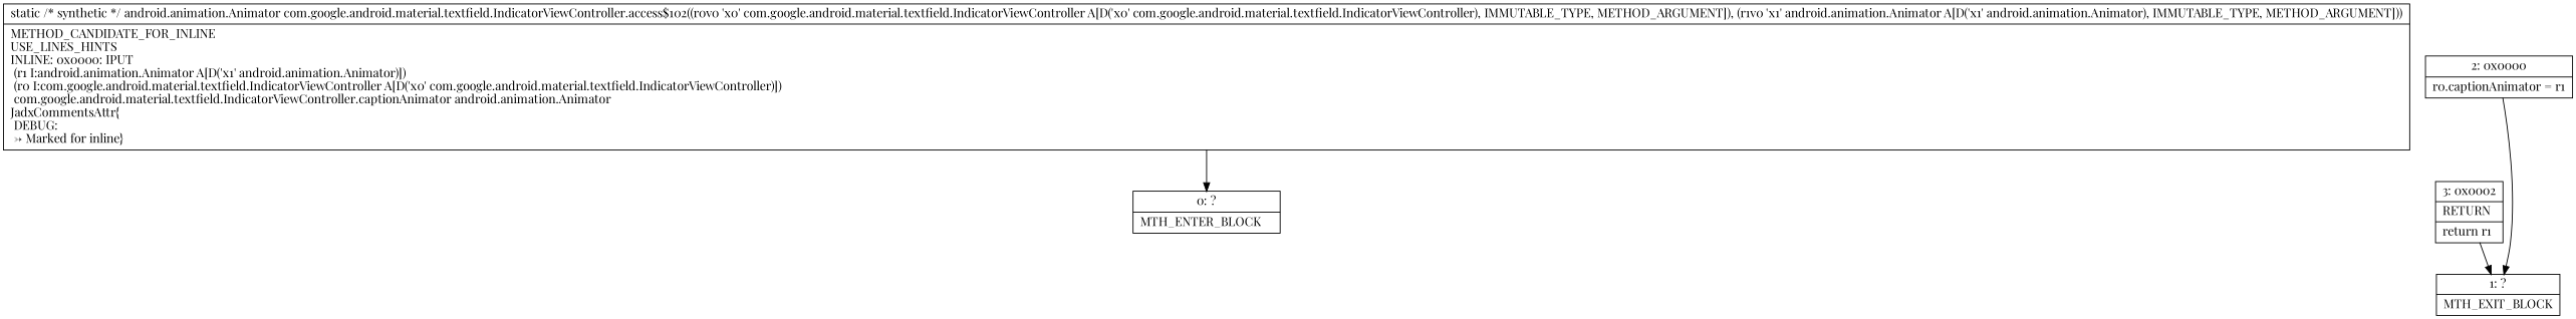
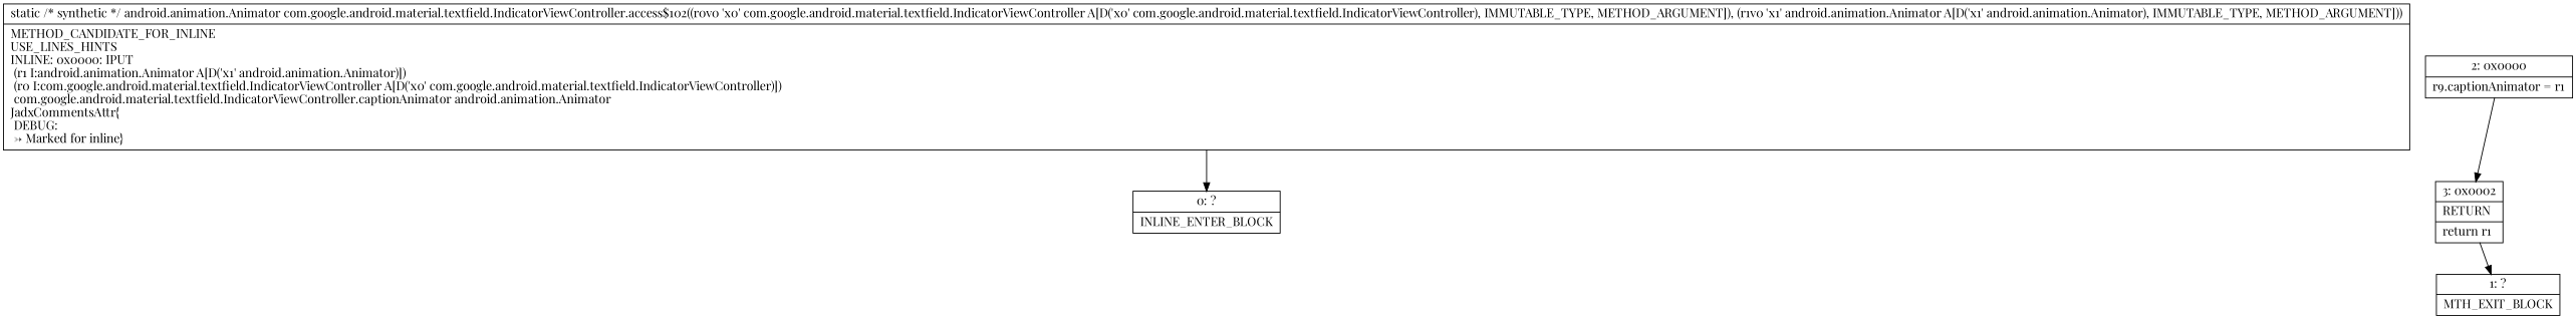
  digraph {
    fontname="Playfair Display"
    node [fontname="Playfair Display" shape=record]
    edge [fontname="Playfair Display"]
-   n1 [label="{0\:\ ?|MTH_ENTER_BLOCK\l}"]
-   n2 [label="{2\:\ 0x0000|r0.captionAnimator = r1\l}"]
+   n1 [label="{0\:\ ?|INLINE_ENTER_BLOCK\l}"]
+   n2 [label="{2\:\ 0x0000|r9.captionAnimator = r1\l}"]
    n3 [label="{3\:\ 0x0002|RETURN\l|return r1\l}"]
    n4 [label="{1\:\ ?|MTH_EXIT_BLOCK\l}"]
    n5 [label="{static \/* synthetic *\/ android.animation.Animator com.google.android.material.textfield.IndicatorViewController.access$102((r0v0 'x0' com.google.android.material.textfield.IndicatorViewController A[D('x0' com.google.android.material.textfield.IndicatorViewController), IMMUTABLE_TYPE, METHOD_ARGUMENT]), (r1v0 'x1' android.animation.Animator A[D('x1' android.animation.Animator), IMMUTABLE_TYPE, METHOD_ARGUMENT]))  | METHOD_CANDIDATE_FOR_INLINE\lUSE_LINES_HINTS\lINLINE: 0x0000: IPUT  \l  (r1 I:android.animation.Animator A[D('x1' android.animation.Animator)])\l  (r0 I:com.google.android.material.textfield.IndicatorViewController A[D('x0' com.google.android.material.textfield.IndicatorViewController)])\l com.google.android.material.textfield.IndicatorViewController.captionAnimator android.animation.Animator\lJadxCommentsAttr\{\l DEBUG: \l \-\> Marked for inline\}\l}"]
-   n2 -> n4
+   n2 -> n3
    n3 -> n4
    n5 -> n1
  }
